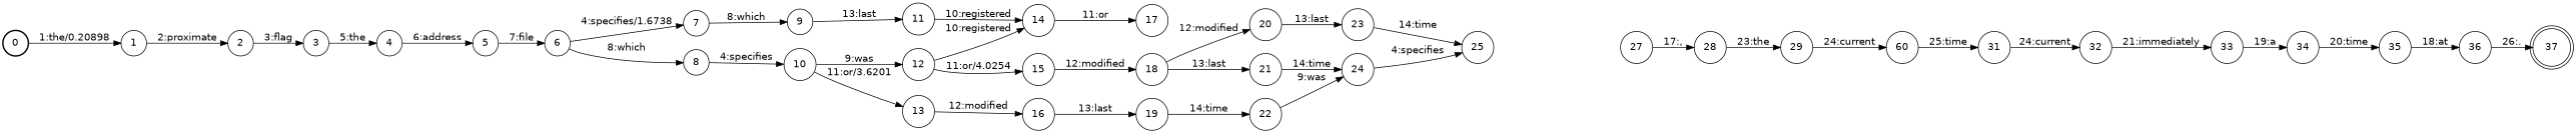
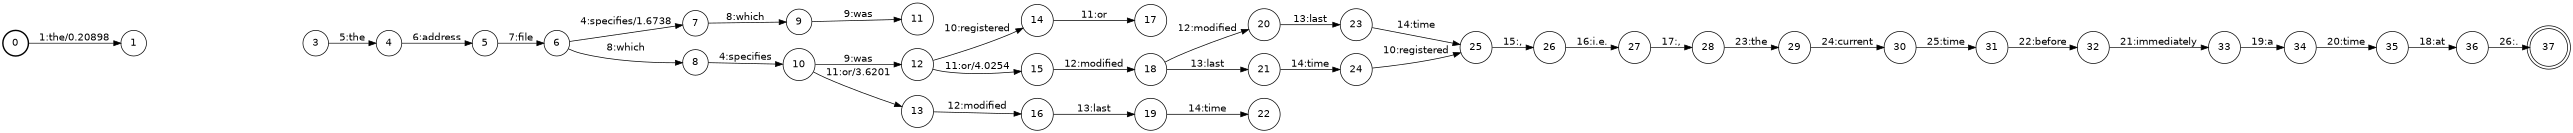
  digraph {
    fontname="DejaVu Sans"
    nodesep=0.25
    rankdir=LR
    ranksep=0.4
    node [fontname="DejaVu Sans" fontsize=14 shape=circle style=solid]
    edge [fontname="DejaVu Sans" fontsize=14]
    n1 [label=0 style=bold]
    n2 [label=1]
-   n3 [label=2]
    n4 [label=3]
    n5 [label=4]
    n6 [label=5]
    n7 [label=6]
    n8 [label=7]
    n9 [label=8]
    n10 [label=9]
    n11 [label=10]
    n12 [label=11]
    n13 [label=12]
    n14 [label=13]
    n15 [label=14]
    n16 [label=15]
    n17 [label=16]
    n18 [label=17]
    n19 [label=18]
    n20 [label=19]
    n21 [label=20]
    n22 [label=21]
    n23 [label=22]
    n24 [label=23]
    n25 [label=24]
    n26 [label=25]
+   n27 [label=26]
    n28 [label=27]
    n29 [label=28]
    n30 [label=29]
-   n31 [label=60]
+   n31 [label=30]
    n32 [label=31]
    n33 [label=32]
    n34 [label=33]
    n35 [label=34]
    n36 [label=35]
    n37 [label=36]
    n38 [label=37 shape=doublecircle]
    n1 -> n2 [label="1:the/0.20898"]
-   n2 -> n3 [label="2:proximate"]
-   n3 -> n4 [label="3:flag"]
    n4 -> n5 [label="5:the"]
    n5 -> n6 [label="6:address"]
    n6 -> n7 [label="7:file"]
    n7 -> n8 [label="4:specifies/1.6738"]
    n7 -> n9 [label="8:which"]
    n8 -> n10 [label="8:which"]
    n9 -> n11 [label="4:specifies"]
-   n10 -> n12 [label="13:last"]
+   n10 -> n12 [label="9:was"]
    n11 -> n13 [label="9:was"]
    n11 -> n14 [label="11:or/3.6201"]
-   n12 -> n15 [label="10:registered"]
    n13 -> n15 [label="10:registered"]
    n13 -> n16 [label="11:or/4.0254"]
    n14 -> n17 [label="12:modified"]
    n15 -> n18 [label="11:or"]
    n16 -> n19 [label="12:modified"]
    n17 -> n20 [label="13:last"]
    n19 -> n21 [label="12:modified"]
    n19 -> n22 [label="13:last"]
    n20 -> n23 [label="14:time"]
    n21 -> n24 [label="13:last"]
    n22 -> n25 [label="14:time"]
-   n23 -> n25 [label="9:was"]
    n24 -> n26 [label="14:time"]
-   n25 -> n26 [label="4:specifies"]
+   n25 -> n26 [label="10:registered"]
+   n26 -> n27 [label="15:,"]
+   n27 -> n28 [label="16:i.e."]
    n28 -> n29 [label="17:,"]
    n29 -> n30 [label="23:the"]
    n30 -> n31 [label="24:current"]
    n31 -> n32 [label="25:time"]
-   n32 -> n33 [label="24:current"]
+   n32 -> n33 [label="22:before"]
    n33 -> n34 [label="21:immediately"]
    n34 -> n35 [label="19:a"]
    n35 -> n36 [label="20:time"]
    n36 -> n37 [label="18:at"]
    n37 -> n38 [label="26:."]
  }
